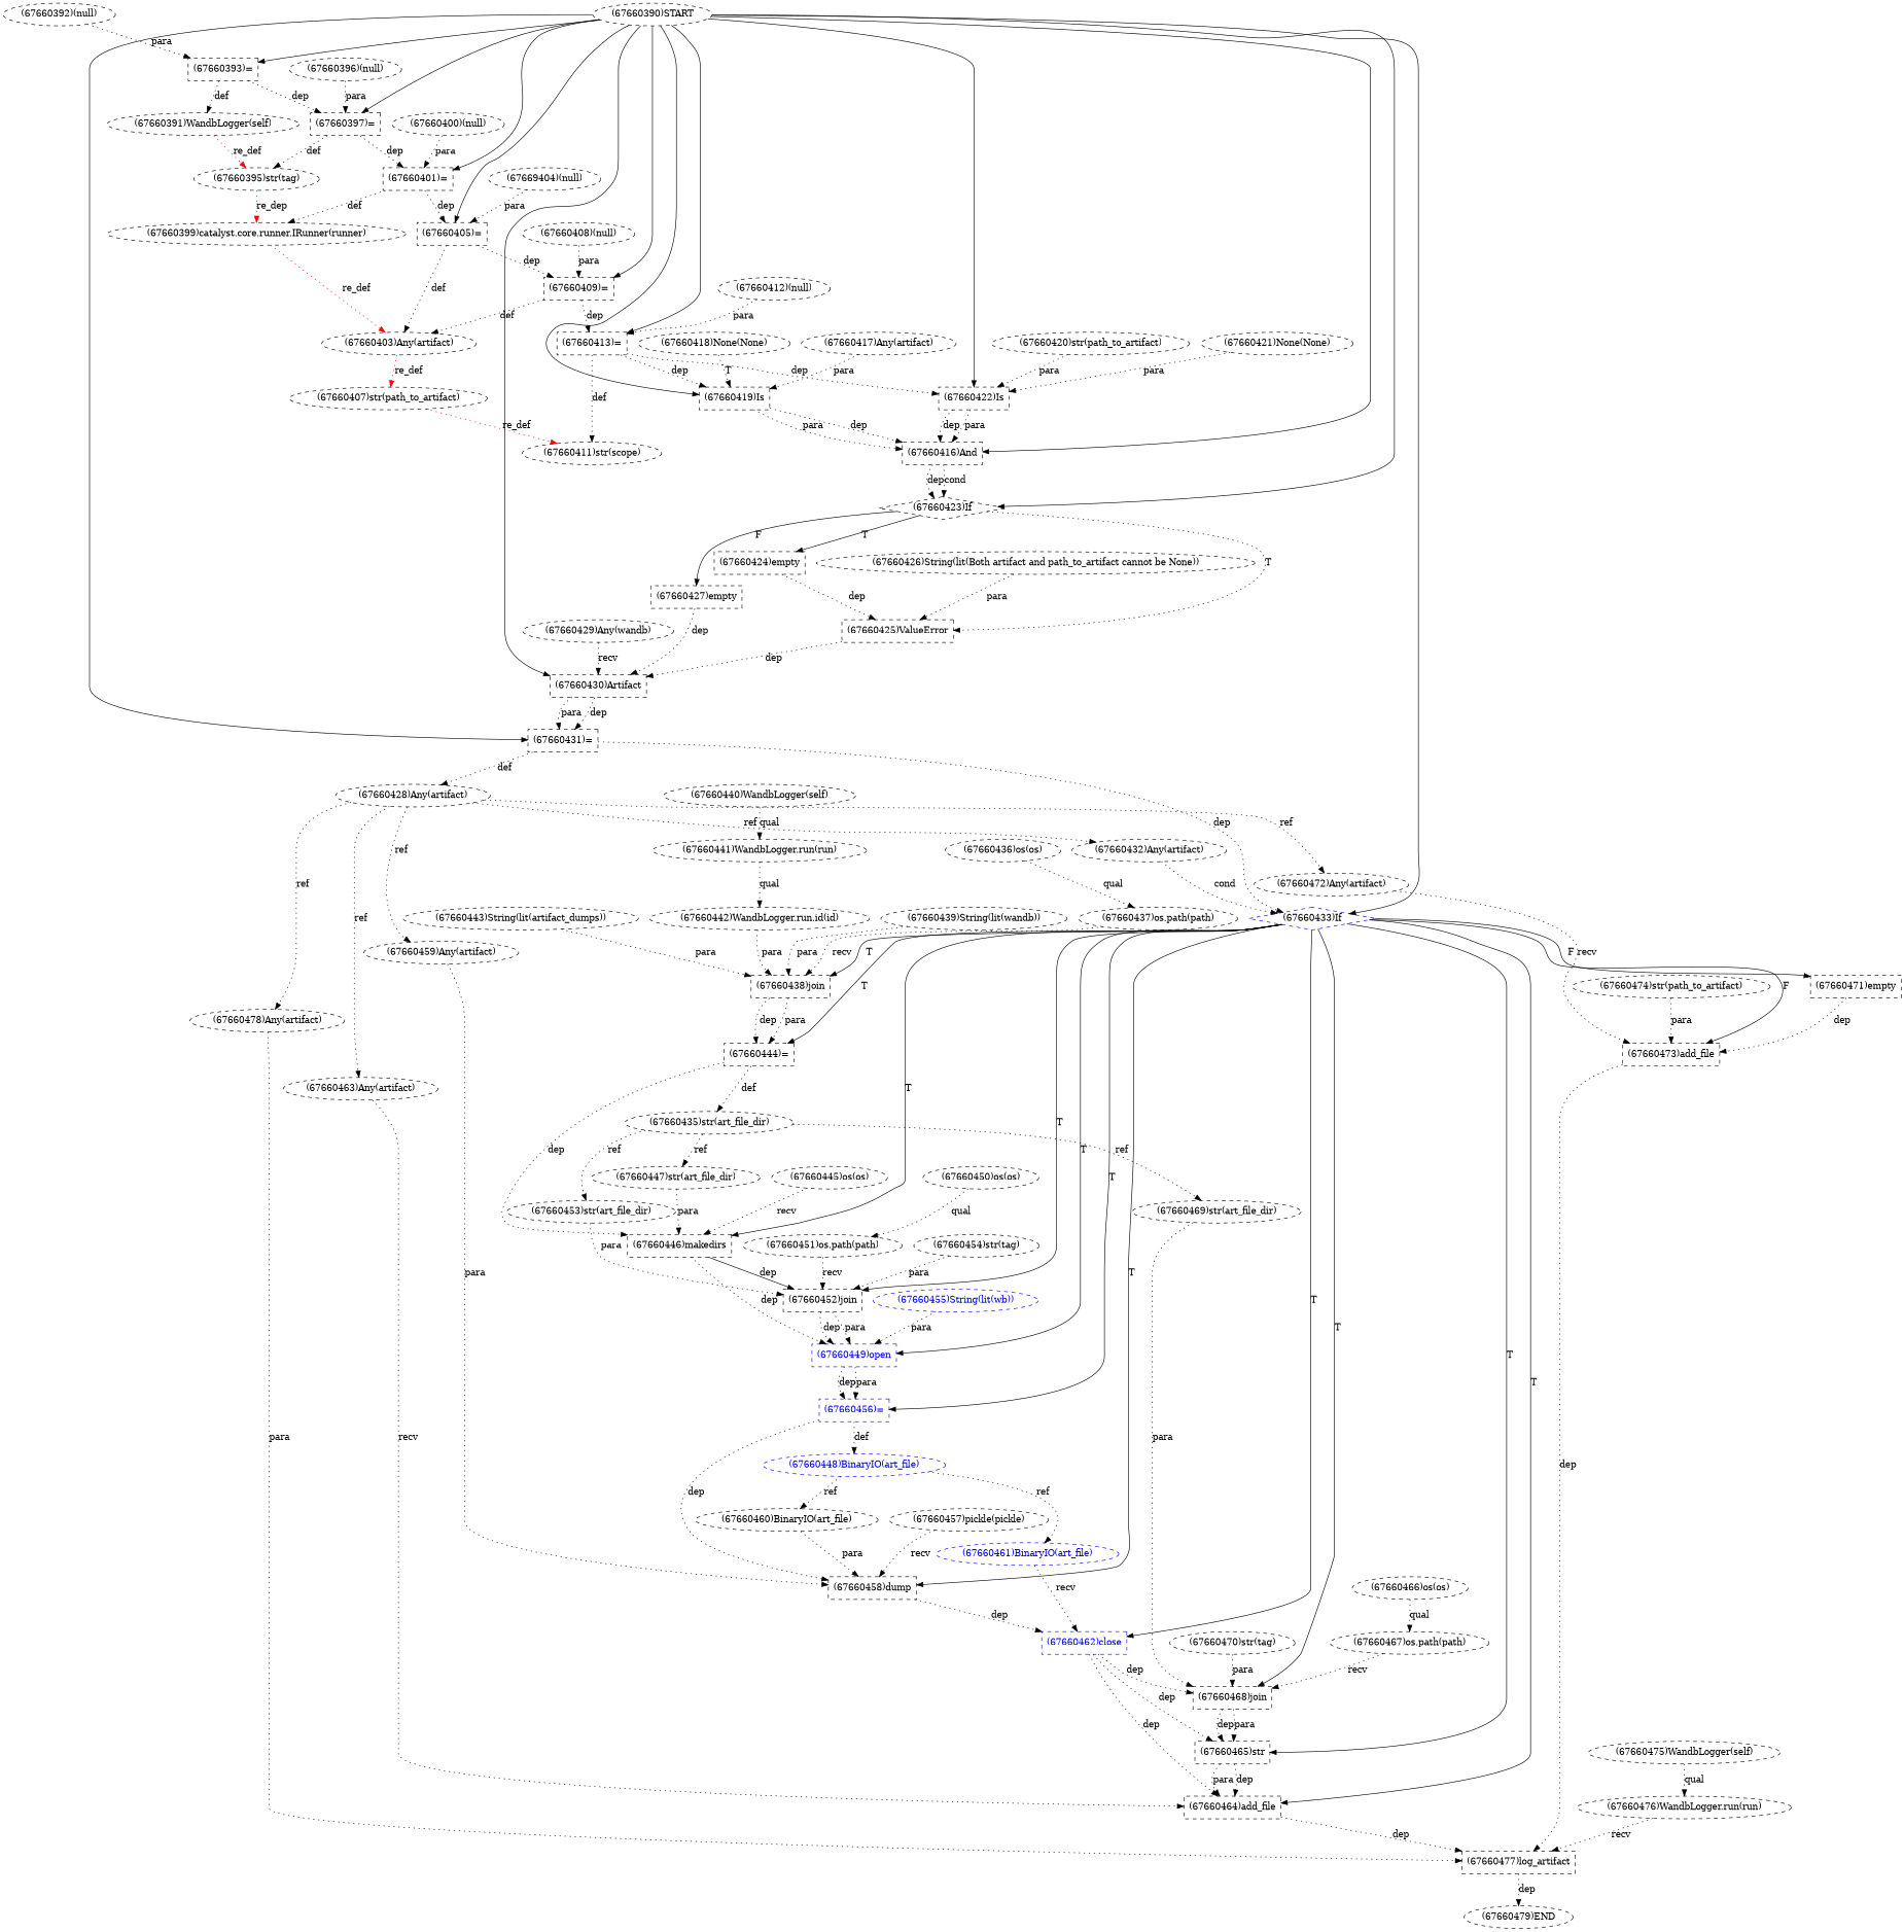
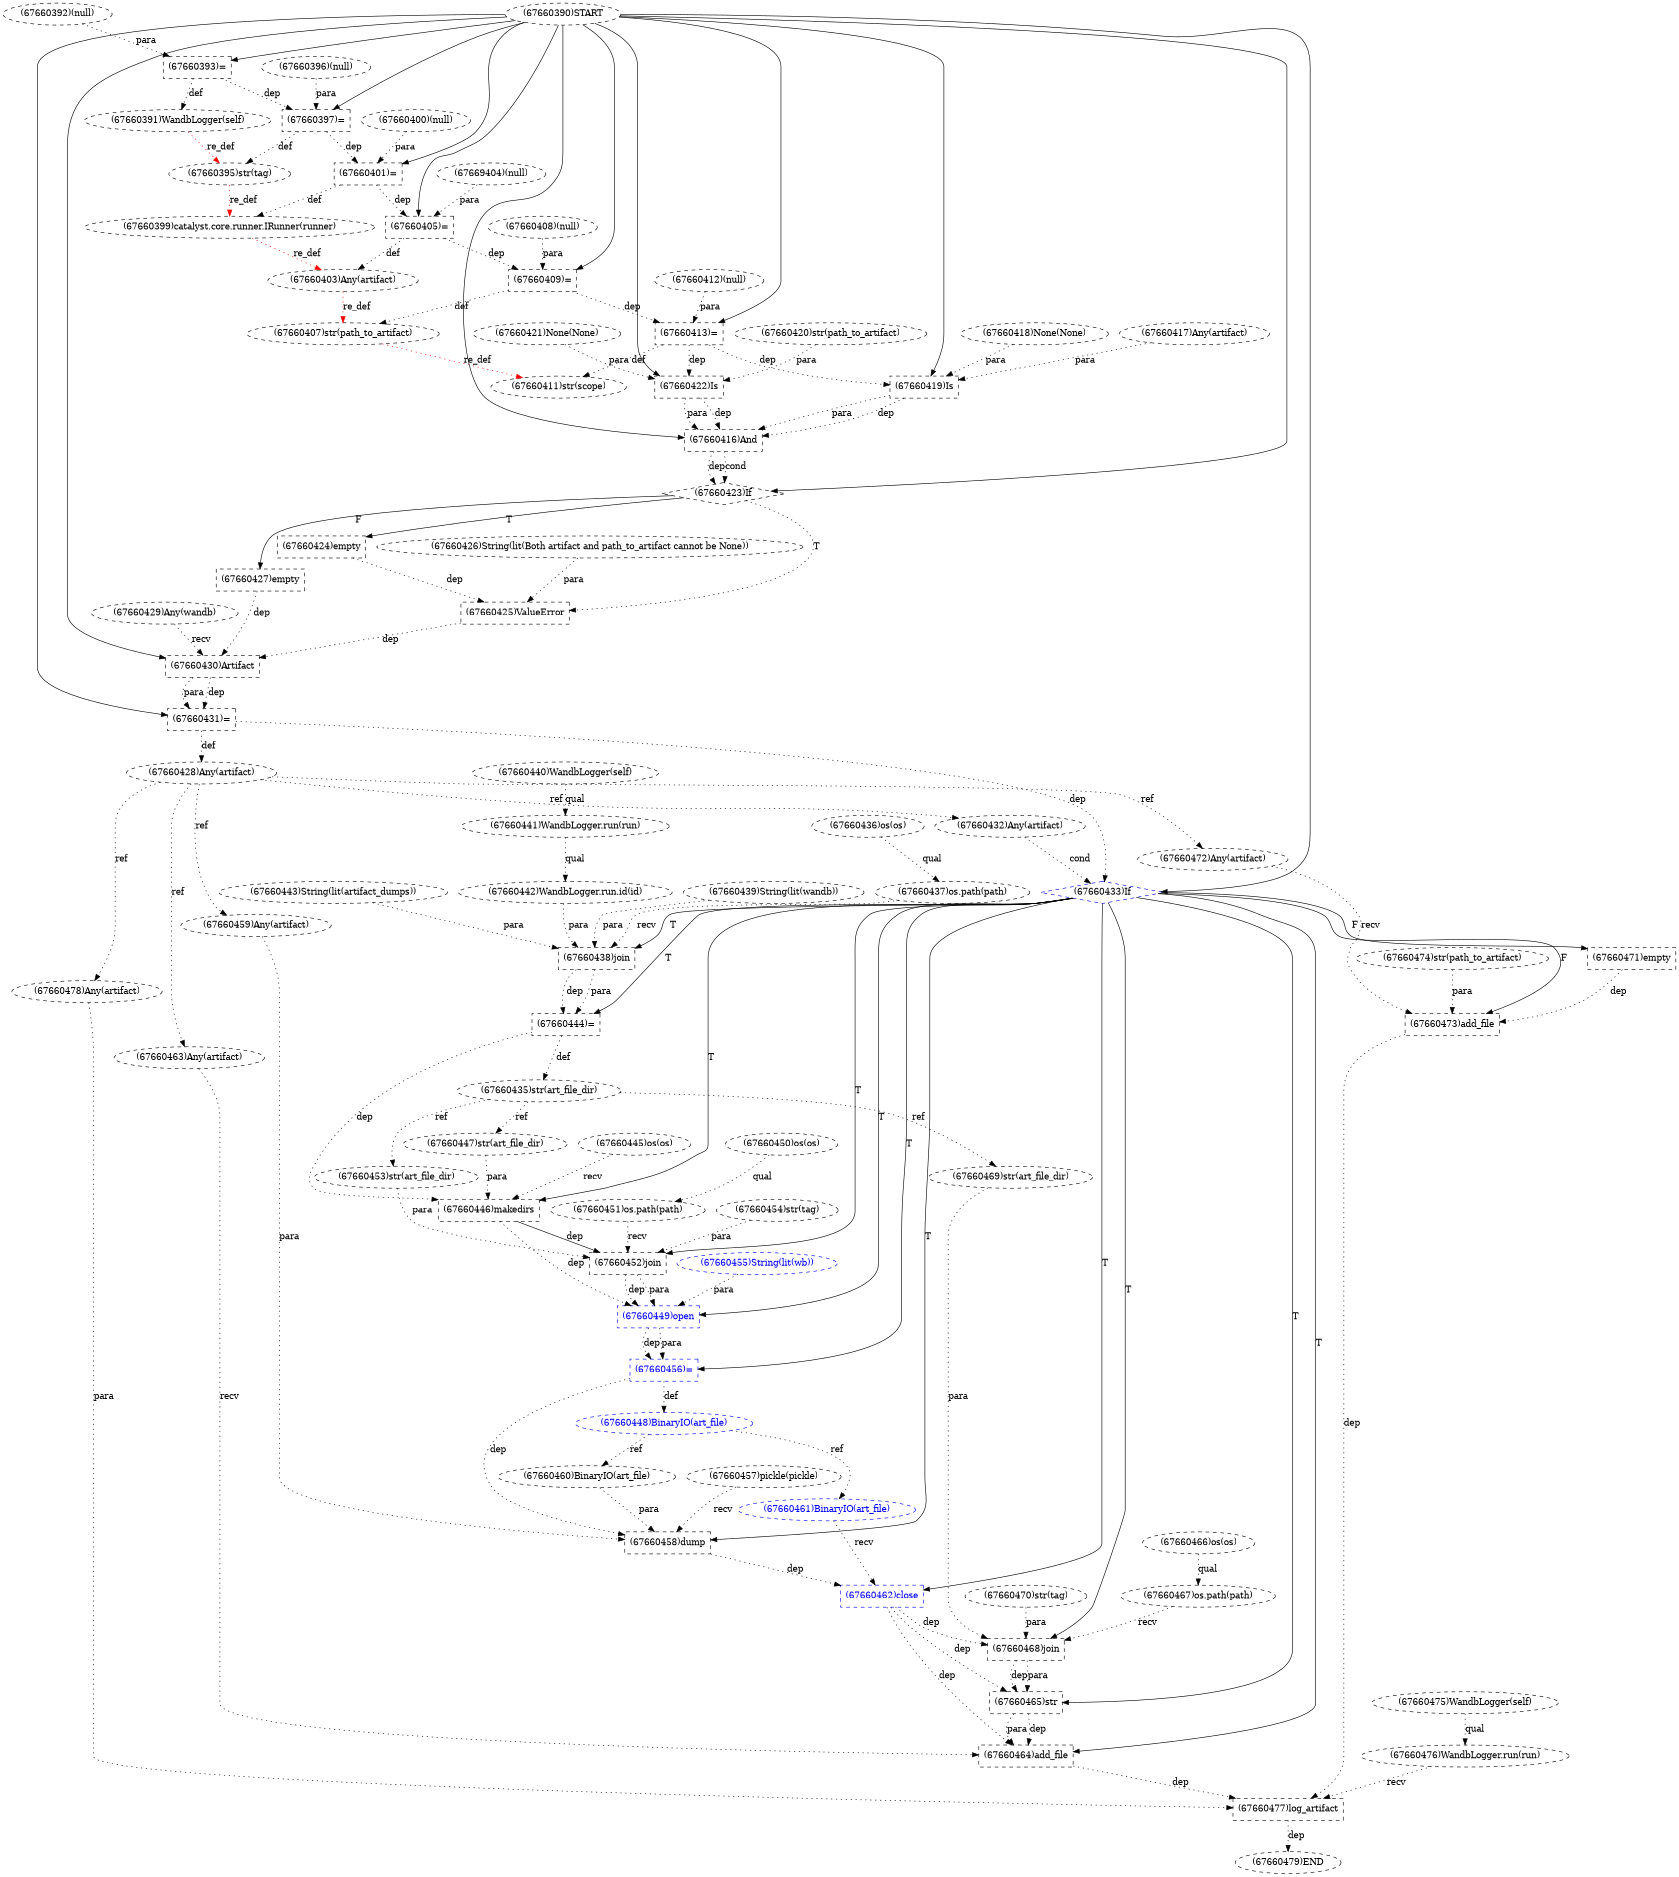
  digraph {
    node [shape=ellipse style=dashed]
    edge [style=dotted]
    n1 [label="(67660436)os(os)"]
    n2 [label="(67660437)os.path(path)"]
    n3 [label="(67660438)join" shape=box]
    n4 [label="(67660458)dump" shape=box]
    n5 [color=blue fontcolor=blue label="(67660462)close" shape=box]
    n6 [label="(67660464)add_file" shape=box]
    n7 [label="(67660468)join" shape=box]
    n8 [label="(67660465)str" shape=box]
    n9 [label="(67660441)WandbLogger.run(run)"]
    n10 [label="(67660442)WandbLogger.run.id(id)"]
    n11 [label="(67660477)log_artifact" shape=box]
    n12 [label="(67660479)END" shape=""]
    n13 [label="(67660401)=" shape=box]
    n14 [label="(67660399)catalyst.core.runner.IRunner(runner)"]
    n15 [label="(67660405)=" shape=box]
    n16 [label="(67660403)Any(artifact)"]
    n17 [label="(67660409)=" shape=box]
    n18 [color=blue fontcolor=blue label="(67660448)BinaryIO(art_file)"]
    n19 [label="(67660460)BinaryIO(art_file)"]
    n20 [color=blue fontcolor=blue label="(67660461)BinaryIO(art_file)"]
    n21 [label="(67660422)Is" shape=box]
    n22 [label="(67660416)And" shape=box]
    n23 [label="(67660423)If" shape=diamond]
    n24 [label="(67660474)str(path_to_artifact)"]
    n25 [label="(67660473)add_file" shape=box]
    n26 [label="(67660427)empty" shape=box]
    n27 [label="(67660430)Artifact" shape=box]
    n28 [label="(67660431)=" shape=box]
    n29 [label="(67660425)ValueError" shape=box]
    n30 [label="(67660424)empty" shape=box]
    n31 [label="(67660432)Any(artifact)"]
    n32 [color=blue label="(67660433)If" shape=diamond]
    n33 [label="(67660446)makedirs" shape=box]
    n34 [color=blue fontcolor=blue label="(67660449)open" shape=box]
    n35 [label="(67660452)join" shape=box]
    n36 [label="(67660471)empty" shape=box]
    n37 [label="(67660444)=" shape=box]
    n38 [color=blue fontcolor=blue label="(67660456)=" shape=box]
    n39 [label="(67660412)(null)"]
    n40 [label="(67660413)=" shape=box]
    n41 [label="(67660411)str(scope)"]
    n42 [label="(67660419)Is" shape=box]
    n43 [label="(67660447)str(art_file_dir)"]
    n44 [label="(67660428)Any(artifact)"]
    n45 [label="(67660472)Any(artifact)"]
    n46 [label="(67660459)Any(artifact)"]
    n47 [label="(67660478)Any(artifact)"]
    n48 [label="(67660463)Any(artifact)"]
    n49 [label="(67660445)os(os)"]
    n50 [label="(67660467)os.path(path)"]
    n51 [label="(67660443)String(lit(artifact_dumps))"]
    n52 [label="(67660407)str(path_to_artifact)"]
    n53 [label="(67660469)str(art_file_dir)"]
    n54 [label="(67660390)START" shape=""]
    n55 [label="(67660397)=" shape=box]
    n56 [label="(67660393)=" shape=box]
    n57 [label="(67660395)str(tag)"]
    n58 [label="(67660391)WandbLogger(self)"]
    n59 [label="(67660435)str(art_file_dir)"]
    n60 [label="(67660453)str(art_file_dir)"]
    n61 [label="(67660418)None(None)"]
    n62 [label="(67660420)str(path_to_artifact)"]
    n63 [label="(67660466)os(os)"]
    n64 [label="(67660426)String(lit(Both artifact and path_to_artifact cannot be None))"]
    n65 [label="(67660429)Any(wandb)"]
    n66 [color=blue fontcolor=blue label="(67660455)String(lit(wb))"]
    n67 [label="(67660451)os.path(path)"]
    n68 [label="(67669404)(null)"]
    n69 [label="(67660476)WandbLogger.run(run)"]
    n70 [label="(67660475)WandbLogger(self)"]
    n71 [label="(67660417)Any(artifact)"]
    n72 [label="(67660439)String(lit(wandb))"]
    n73 [label="(67660454)str(tag)"]
    n74 [label="(67660392)(null)"]
    n75 [label="(67660408)(null)"]
    n76 [label="(67660400)(null)"]
    n77 [label="(67660470)str(tag)"]
    n78 [label="(67660421)None(None)"]
    n79 [label="(67660440)WandbLogger(self)"]
    n80 [label="(67660450)os(os)"]
    n81 [label="(67660457)pickle(pickle)"]
    n82 [label="(67660396)(null)"]
    n1 -> n2 [label=qual]
    n2 -> n3 [label=recv]
    n3 -> n37 [label=dep]
    n3 -> n37 [label=para]
    n4 -> n5 [label=dep]
    n5 -> n6 [label=dep]
    n5 -> n7 [label=dep]
    n5 -> n8 [label=dep]
    n6 -> n11 [label=dep]
    n7 -> n8 [label=dep]
    n7 -> n8 [label=para]
    n8 -> n6 [label=dep]
    n8 -> n6 [label=para]
    n9 -> n10 [label=qual]
    n10 -> n3 [label=para]
    n11 -> n12 [label=dep]
    n13 -> n14 [label=def]
    n13 -> n15 [label=dep]
    n14 -> n16 [color=red label=re_def]
    n15 -> n16 [label=def]
    n15 -> n17 [label=dep]
    n16 -> n52 [color=red label=re_def]
    n17 -> n40 [label=dep]
-   n17 -> n16 [label=def]
+   n17 -> n52 [label=def]
    n18 -> n19 [label=ref]
    n18 -> n20 [label=ref]
    n19 -> n4 [label=para]
    n20 -> n5 [label=recv]
    n21 -> n22 [label=dep]
    n21 -> n22 [label=para]
    n22 -> n23 [label=dep]
    n22 -> n23 [label=cond]
    n23 -> n26 [label=F style=""]
    n23 -> n29 [label=T]
    n23 -> n30 [label=T style=""]
    n24 -> n25 [label=para]
    n25 -> n11 [label=dep]
    n26 -> n27 [label=dep]
    n27 -> n28 [label=dep]
    n27 -> n28 [label=para]
    n28 -> n32 [label=dep]
    n28 -> n44 [label=def]
    n29 -> n27 [label=dep]
    n30 -> n29 [label=dep]
    n31 -> n32 [label=cond]
    n32 -> n3 [label=T style=""]
    n32 -> n4 [label=T style=""]
    n32 -> n5 [label=T style=""]
    n32 -> n6 [label=T style=""]
    n32 -> n7 [label=T style=""]
    n32 -> n8 [label=T style=""]
    n32 -> n25 [label=F style=""]
    n32 -> n33 [label=T style=""]
    n32 -> n34 [label=T style=""]
    n32 -> n35 [label=T style=""]
    n32 -> n36 [label=F style=""]
    n32 -> n37 [label=T style=""]
    n32 -> n38 [label=T style=""]
    n33 -> n34 [label=dep]
    n33 -> n35 [label=dep style=solid]
    n34 -> n38 [label=dep]
    n34 -> n38 [label=para]
    n35 -> n34 [label=dep]
    n35 -> n34 [label=para]
    n36 -> n25 [label=dep]
    n37 -> n33 [label=dep]
    n37 -> n59 [label=def]
    n38 -> n4 [label=dep]
    n38 -> n18 [label=def]
    n39 -> n40 [label=para]
    n40 -> n21 [label=dep]
    n40 -> n41 [label=def]
    n40 -> n42 [label=dep]
    n42 -> n22 [label=dep]
    n42 -> n22 [label=para]
    n43 -> n33 [label=para]
    n44 -> n31 [label=ref]
    n44 -> n45 [label=ref]
    n44 -> n46 [label=ref]
    n44 -> n47 [label=ref]
    n44 -> n48 [label=ref]
    n45 -> n25 [label=recv]
    n46 -> n4 [label=para]
    n47 -> n11 [label=para]
    n48 -> n6 [label=recv]
    n49 -> n33 [label=recv]
    n50 -> n7 [label=recv]
    n51 -> n3 [label=para]
    n52 -> n41 [color=red label=re_def]
    n53 -> n7 [label=para]
    n54 -> n13 [style=solid]
    n54 -> n15 [style=solid]
    n54 -> n17 [style=solid]
    n54 -> n21 [style=solid]
    n54 -> n22 [style=solid]
    n54 -> n23 [style=solid]
    n54 -> n27 [style=solid]
    n54 -> n28 [style=solid]
    n54 -> n32 [style=solid]
    n54 -> n40 [style=solid]
    n54 -> n42 [style=solid]
    n54 -> n55 [style=solid]
    n54 -> n56 [style=solid]
    n55 -> n13 [label=dep]
    n55 -> n57 [label=def]
    n56 -> n55 [label=dep]
    n56 -> n58 [label=def]
-   n57 -> n14 [color=red label=re_dep]
+   n57 -> n14 [color=red label=re_def]
    n58 -> n57 [color=red label=re_def]
    n59 -> n43 [label=ref]
    n59 -> n53 [label=ref]
    n59 -> n60 [label=ref]
    n60 -> n35 [label=para]
-   n61 -> n42 [label=T]
+   n61 -> n42 [label=para]
    n62 -> n21 [label=para]
    n63 -> n50 [label=qual]
    n64 -> n29 [label=para]
    n65 -> n27 [label=recv]
    n66 -> n34 [label=para]
    n67 -> n35 [label=recv]
    n68 -> n15 [label=para]
    n69 -> n11 [label=recv]
    n70 -> n69 [label=qual]
    n71 -> n42 [label=para]
    n72 -> n3 [label=para]
    n73 -> n35 [label=para]
    n74 -> n56 [label=para]
    n75 -> n17 [label=para]
    n76 -> n13 [label=para]
    n77 -> n7 [label=para]
    n78 -> n21 [label=para]
    n79 -> n9 [label=qual]
    n80 -> n67 [label=qual]
    n81 -> n4 [label=recv]
    n82 -> n55 [label=para]
  }
